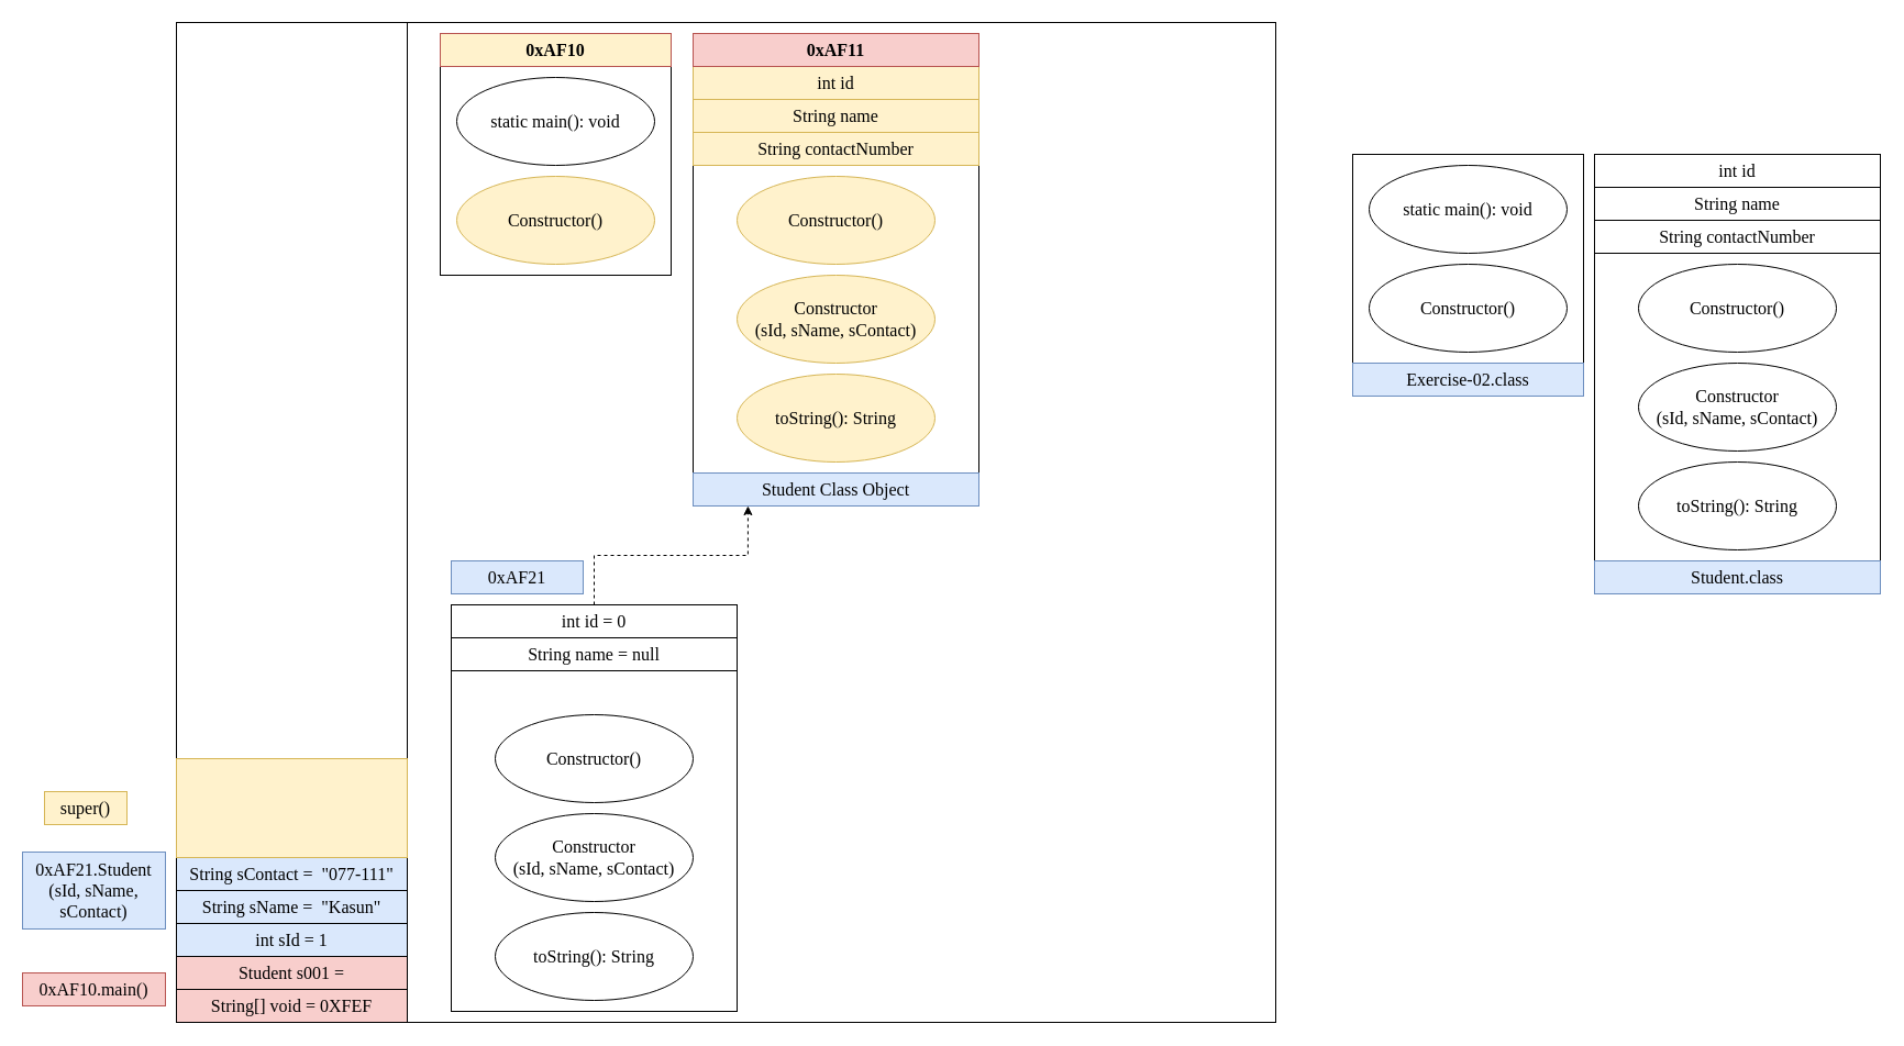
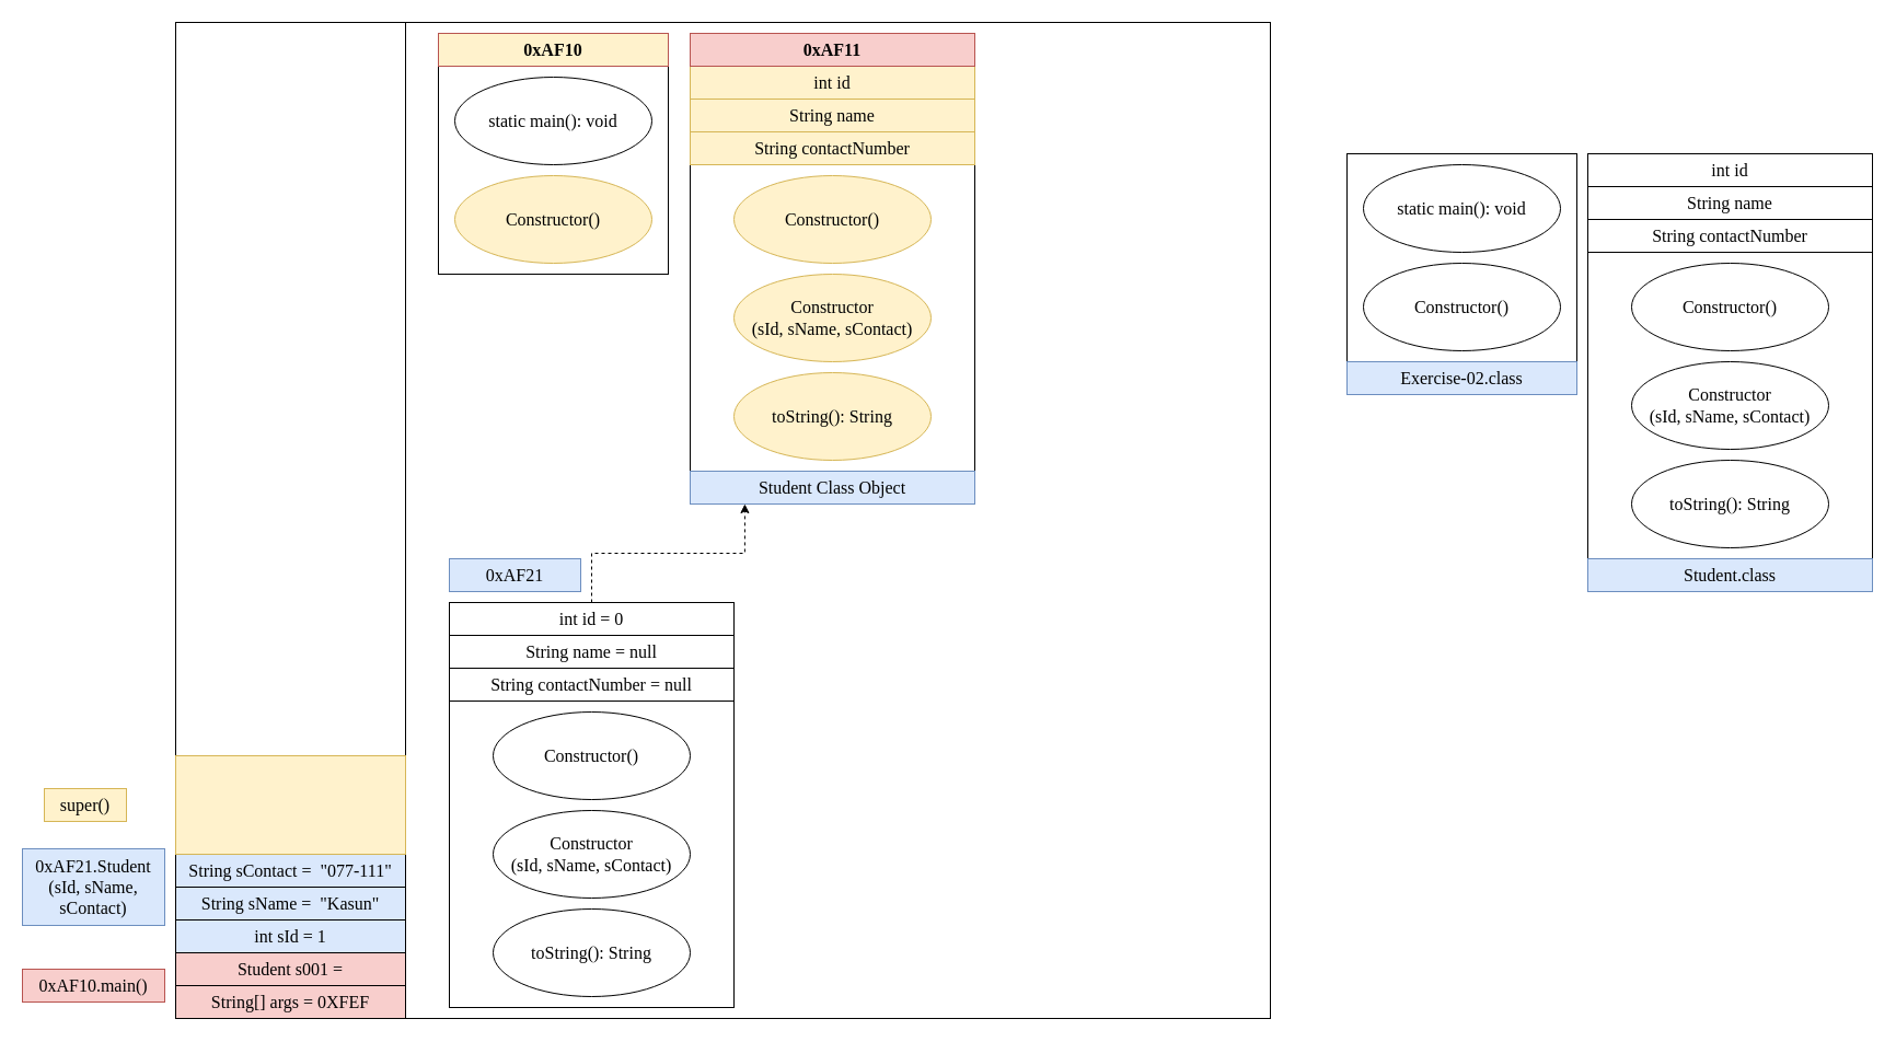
  <mxCell id="0" />
  <mxCell id="1" parent="0" />
  <mxCell id="2" value="" style="group;fontFamily=Ubuntu;fontSource=https%3A%2F%2Ffonts.googleapis.com%2Fcss%3Ffamily%3DUbuntu;fontSize=16;" vertex="1" connectable="0" parent="1"><mxGeometry x="1230" y="140" width="210" height="220" as="geometry" /></mxCell>
  <mxCell id="3" value="" style="rounded=0;whiteSpace=wrap;html=1;fontSize=16;fontFamily=Ubuntu;fontSource=https%3A%2F%2Ffonts.googleapis.com%2Fcss%3Ffamily%3DUbuntu;" vertex="1" parent="2"><mxGeometry width="210" height="190" as="geometry" /></mxCell>
  <mxCell id="4" value="&lt;font style=&quot;font-size: 16px;&quot;&gt;static main(): void&lt;/font&gt;" style="ellipse;whiteSpace=wrap;html=1;fontSize=16;fontFamily=Ubuntu;fontSource=https%3A%2F%2Ffonts.googleapis.com%2Fcss%3Ffamily%3DUbuntu;" vertex="1" parent="2"><mxGeometry x="15" y="10" width="180" height="80" as="geometry" /></mxCell>
  <mxCell id="5" value="&lt;font style=&quot;font-size: 16px;&quot;&gt;Constructor()&lt;/font&gt;" style="ellipse;whiteSpace=wrap;html=1;fontSize=16;fontFamily=Ubuntu;fontSource=https%3A%2F%2Ffonts.googleapis.com%2Fcss%3Ffamily%3DUbuntu;" vertex="1" parent="2"><mxGeometry x="15" y="100" width="180" height="80" as="geometry" /></mxCell>
  <mxCell id="6" value="Exercise-02.class" style="text;html=1;strokeColor=#6c8ebf;fillColor=#dae8fc;align=center;verticalAlign=middle;whiteSpace=wrap;rounded=0;fontSize=16;fontFamily=Ubuntu;fontSource=https%3A%2F%2Ffonts.googleapis.com%2Fcss%3Ffamily%3DUbuntu;" vertex="1" parent="2"><mxGeometry y="190" width="210" height="30" as="geometry" /></mxCell>
  <mxCell id="7" value="" style="rounded=0;whiteSpace=wrap;html=1;fontFamily=Ubuntu;fontSource=https%3A%2F%2Ffonts.googleapis.com%2Fcss%3Ffamily%3DUbuntu;fontSize=16;" vertex="1" parent="1"><mxGeometry x="370" y="20" width="790" height="910" as="geometry" /></mxCell>
  <mxCell id="8" value="" style="rounded=0;whiteSpace=wrap;html=1;fontFamily=Ubuntu;fontSource=https%3A%2F%2Ffonts.googleapis.com%2Fcss%3Ffamily%3DUbuntu;fontSize=16;" vertex="1" parent="1"><mxGeometry x="160" y="20" width="210" height="850" as="geometry" /></mxCell>
  <mxCell id="9" value="" style="group;fontFamily=Ubuntu;fontSource=https%3A%2F%2Ffonts.googleapis.com%2Fcss%3Ffamily%3DUbuntu;fontSize=16;" vertex="1" connectable="0" parent="1"><mxGeometry x="400" y="60" width="210" height="220" as="geometry" /></mxCell>
  <mxCell id="10" value="" style="rounded=0;whiteSpace=wrap;html=1;fontSize=16;fontFamily=Ubuntu;fontSource=https%3A%2F%2Ffonts.googleapis.com%2Fcss%3Ffamily%3DUbuntu;" vertex="1" parent="9"><mxGeometry width="210" height="190" as="geometry" /></mxCell>
  <mxCell id="11" value="&lt;font style=&quot;font-size: 16px;&quot;&gt;static main(): void&lt;/font&gt;" style="ellipse;whiteSpace=wrap;html=1;fontSize=16;fontFamily=Ubuntu;fontSource=https%3A%2F%2Ffonts.googleapis.com%2Fcss%3Ffamily%3DUbuntu;" vertex="1" parent="9"><mxGeometry x="15" y="10" width="180" height="80" as="geometry" /></mxCell>
  <mxCell id="12" value="&lt;font style=&quot;font-size: 16px;&quot;&gt;Constructor()&lt;/font&gt;" style="ellipse;whiteSpace=wrap;html=1;fontSize=16;fontFamily=Ubuntu;fontSource=https%3A%2F%2Ffonts.googleapis.com%2Fcss%3Ffamily%3DUbuntu;fillColor=#fff2cc;strokeColor=#d6b656;" vertex="1" parent="9"><mxGeometry x="15" y="100" width="180" height="80" as="geometry" /></mxCell>
  <mxCell id="13" value="&lt;b&gt;0xAF10&lt;/b&gt;" style="rounded=0;whiteSpace=wrap;html=1;fontFamily=Ubuntu;fontSource=https%3A%2F%2Ffonts.googleapis.com%2Fcss%3Ffamily%3DUbuntu;fontSize=16;fillColor=#fff2cc;strokeColor=#b85450;" vertex="1" parent="1"><mxGeometry x="400" y="30" width="210" height="30" as="geometry" /></mxCell>
  <mxCell id="14" value="" style="rounded=0;whiteSpace=wrap;html=1;fontFamily=Ubuntu;fontSource=https%3A%2F%2Ffonts.googleapis.com%2Fcss%3Ffamily%3DUbuntu;fontSize=16;fillColor=#f8cecc;strokeColor=#b85450;" vertex="1" parent="1"><mxGeometry x="160" y="870" width="210" height="60" as="geometry" /></mxCell>
  <mxCell id="15" value="0xAF10.main()" style="text;html=1;strokeColor=#b85450;fillColor=#f8cecc;align=center;verticalAlign=middle;whiteSpace=wrap;rounded=0;fontSize=16;fontFamily=Ubuntu;" vertex="1" parent="1"><mxGeometry x="20" y="885" width="130" height="30" as="geometry" /></mxCell>
- <mxCell id="16" value="String[] void = 0XFEF" style="text;html=1;strokeColor=default;fillColor=none;align=center;verticalAlign=middle;whiteSpace=wrap;rounded=0;fontSize=16;fontFamily=Ubuntu;" vertex="1" parent="1"><mxGeometry x="160" y="900" width="210" height="30" as="geometry" /></mxCell>
+ <mxCell id="16" value="String[] args = 0XFEF" style="text;html=1;strokeColor=default;fillColor=none;align=center;verticalAlign=middle;whiteSpace=wrap;rounded=0;fontSize=16;fontFamily=Ubuntu;" vertex="1" parent="1"><mxGeometry x="160" y="900" width="210" height="30" as="geometry" /></mxCell>
  <mxCell id="17" value="Student s001 =" style="text;html=1;strokeColor=default;fillColor=none;align=center;verticalAlign=middle;whiteSpace=wrap;rounded=0;fontSize=16;fontFamily=Ubuntu;" vertex="1" parent="1"><mxGeometry x="160" y="870" width="210" height="30" as="geometry" /></mxCell>
  <mxCell id="18" value="" style="group" vertex="1" connectable="0" parent="1"><mxGeometry x="1450" y="140" width="260" height="400" as="geometry" /></mxCell>
  <mxCell id="19" value="" style="rounded=0;whiteSpace=wrap;html=1;fontSize=16;fontFamily=Ubuntu;fontSource=https%3A%2F%2Ffonts.googleapis.com%2Fcss%3Ffamily%3DUbuntu;" vertex="1" parent="18"><mxGeometry width="260" height="370" as="geometry" /></mxCell>
  <mxCell id="20" value="&lt;font style=&quot;font-size: 16px;&quot;&gt;Constructor()&lt;/font&gt;" style="ellipse;whiteSpace=wrap;html=1;fontSize=16;fontFamily=Ubuntu;fontSource=https%3A%2F%2Ffonts.googleapis.com%2Fcss%3Ffamily%3DUbuntu;" vertex="1" parent="18"><mxGeometry x="40" y="100" width="180" height="80" as="geometry" /></mxCell>
  <mxCell id="21" value="Student.class" style="text;html=1;strokeColor=#6c8ebf;fillColor=#dae8fc;align=center;verticalAlign=middle;whiteSpace=wrap;rounded=0;fontSize=16;fontFamily=Ubuntu;fontSource=https%3A%2F%2Ffonts.googleapis.com%2Fcss%3Ffamily%3DUbuntu;" vertex="1" parent="18"><mxGeometry y="370" width="260" height="30" as="geometry" /></mxCell>
  <mxCell id="22" value="int id" style="rounded=0;whiteSpace=wrap;html=1;fontFamily=Ubuntu;fontSource=https%3A%2F%2Ffonts.googleapis.com%2Fcss%3Ffamily%3DUbuntu;fontSize=16;" vertex="1" parent="18"><mxGeometry width="260" height="30" as="geometry" /></mxCell>
  <mxCell id="23" value="String name" style="rounded=0;whiteSpace=wrap;html=1;fontFamily=Ubuntu;fontSource=https%3A%2F%2Ffonts.googleapis.com%2Fcss%3Ffamily%3DUbuntu;fontSize=16;" vertex="1" parent="18"><mxGeometry y="30" width="260" height="30" as="geometry" /></mxCell>
  <mxCell id="24" value="String contactNumber" style="rounded=0;whiteSpace=wrap;html=1;fontFamily=Ubuntu;fontSource=https%3A%2F%2Ffonts.googleapis.com%2Fcss%3Ffamily%3DUbuntu;fontSize=16;" vertex="1" parent="18"><mxGeometry y="60" width="260" height="30" as="geometry" /></mxCell>
  <mxCell id="25" value="&lt;font style=&quot;font-size: 16px;&quot;&gt;Constructor&lt;br&gt;(sId, sName, sContact)&lt;/font&gt;" style="ellipse;whiteSpace=wrap;html=1;fontSize=16;fontFamily=Ubuntu;fontSource=https%3A%2F%2Ffonts.googleapis.com%2Fcss%3Ffamily%3DUbuntu;" vertex="1" parent="18"><mxGeometry x="40" y="190" width="180" height="80" as="geometry" /></mxCell>
  <mxCell id="26" value="toString(): String" style="ellipse;whiteSpace=wrap;html=1;fontSize=16;fontFamily=Ubuntu;fontSource=https%3A%2F%2Ffonts.googleapis.com%2Fcss%3Ffamily%3DUbuntu;" vertex="1" parent="18"><mxGeometry x="40" y="280" width="180" height="80" as="geometry" /></mxCell>
  <mxCell id="27" value="" style="group" vertex="1" connectable="0" parent="1"><mxGeometry x="630" y="60" width="260" height="400" as="geometry" /></mxCell>
  <mxCell id="28" value="" style="rounded=0;whiteSpace=wrap;html=1;fontSize=16;fontFamily=Ubuntu;fontSource=https%3A%2F%2Ffonts.googleapis.com%2Fcss%3Ffamily%3DUbuntu;" vertex="1" parent="27"><mxGeometry width="260" height="370" as="geometry" /></mxCell>
  <mxCell id="29" value="&lt;font style=&quot;font-size: 16px;&quot;&gt;Constructor()&lt;/font&gt;" style="ellipse;whiteSpace=wrap;html=1;fontSize=16;fontFamily=Ubuntu;fontSource=https%3A%2F%2Ffonts.googleapis.com%2Fcss%3Ffamily%3DUbuntu;fillColor=#fff2cc;strokeColor=#d6b656;" vertex="1" parent="27"><mxGeometry x="40" y="100" width="180" height="80" as="geometry" /></mxCell>
  <mxCell id="30" value="Student Class Object" style="text;html=1;strokeColor=#6c8ebf;fillColor=#dae8fc;align=center;verticalAlign=middle;whiteSpace=wrap;rounded=0;fontSize=16;fontFamily=Ubuntu;fontSource=https%3A%2F%2Ffonts.googleapis.com%2Fcss%3Ffamily%3DUbuntu;" vertex="1" parent="27"><mxGeometry y="370" width="260" height="30" as="geometry" /></mxCell>
  <mxCell id="31" value="int id" style="rounded=0;whiteSpace=wrap;html=1;fontFamily=Ubuntu;fontSource=https%3A%2F%2Ffonts.googleapis.com%2Fcss%3Ffamily%3DUbuntu;fontSize=16;fillColor=#fff2cc;strokeColor=#d6b656;" vertex="1" parent="27"><mxGeometry width="260" height="30" as="geometry" /></mxCell>
  <mxCell id="32" value="String name" style="rounded=0;whiteSpace=wrap;html=1;fontFamily=Ubuntu;fontSource=https%3A%2F%2Ffonts.googleapis.com%2Fcss%3Ffamily%3DUbuntu;fontSize=16;fillColor=#fff2cc;strokeColor=#d6b656;" vertex="1" parent="27"><mxGeometry y="30" width="260" height="30" as="geometry" /></mxCell>
  <mxCell id="33" value="String contactNumber" style="rounded=0;whiteSpace=wrap;html=1;fontFamily=Ubuntu;fontSource=https%3A%2F%2Ffonts.googleapis.com%2Fcss%3Ffamily%3DUbuntu;fontSize=16;fillColor=#fff2cc;strokeColor=#d6b656;" vertex="1" parent="27"><mxGeometry y="60" width="260" height="30" as="geometry" /></mxCell>
  <mxCell id="34" value="&lt;font style=&quot;font-size: 16px;&quot;&gt;Constructor&lt;br&gt;(sId, sName, sContact)&lt;/font&gt;" style="ellipse;whiteSpace=wrap;html=1;fontSize=16;fontFamily=Ubuntu;fontSource=https%3A%2F%2Ffonts.googleapis.com%2Fcss%3Ffamily%3DUbuntu;fillColor=#fff2cc;strokeColor=#d6b656;" vertex="1" parent="27"><mxGeometry x="40" y="190" width="180" height="80" as="geometry" /></mxCell>
  <mxCell id="35" value="toString(): String" style="ellipse;whiteSpace=wrap;html=1;fontSize=16;fontFamily=Ubuntu;fontSource=https%3A%2F%2Ffonts.googleapis.com%2Fcss%3Ffamily%3DUbuntu;fillColor=#fff2cc;strokeColor=#d6b656;" vertex="1" parent="27"><mxGeometry x="40" y="280" width="180" height="80" as="geometry" /></mxCell>
  <mxCell id="36" value="&lt;b&gt;0xAF11&lt;/b&gt;" style="rounded=0;whiteSpace=wrap;html=1;fontFamily=Ubuntu;fontSource=https%3A%2F%2Ffonts.googleapis.com%2Fcss%3Ffamily%3DUbuntu;fontSize=16;fillColor=#f8cecc;strokeColor=#b85450;" vertex="1" parent="1"><mxGeometry x="630" y="30" width="260" height="30" as="geometry" /></mxCell>
  <mxCell id="37" value="" style="group" vertex="1" connectable="0" parent="1"><mxGeometry x="410" y="550" width="260" height="370" as="geometry" /></mxCell>
  <mxCell id="38" value="" style="rounded=0;whiteSpace=wrap;html=1;fontSize=16;fontFamily=Ubuntu;fontSource=https%3A%2F%2Ffonts.googleapis.com%2Fcss%3Ffamily%3DUbuntu;" vertex="1" parent="37"><mxGeometry width="260" height="370" as="geometry" /></mxCell>
  <mxCell id="39" value="&lt;font style=&quot;font-size: 16px;&quot;&gt;Constructor()&lt;/font&gt;" style="ellipse;whiteSpace=wrap;html=1;fontSize=16;fontFamily=Ubuntu;fontSource=https%3A%2F%2Ffonts.googleapis.com%2Fcss%3Ffamily%3DUbuntu;" vertex="1" parent="37"><mxGeometry x="40" y="100" width="180" height="80" as="geometry" /></mxCell>
  <mxCell id="40" value="int id = 0" style="rounded=0;whiteSpace=wrap;html=1;fontFamily=Ubuntu;fontSource=https%3A%2F%2Ffonts.googleapis.com%2Fcss%3Ffamily%3DUbuntu;fontSize=16;" vertex="1" parent="37"><mxGeometry width="260" height="30" as="geometry" /></mxCell>
  <mxCell id="41" value="String name = null" style="rounded=0;whiteSpace=wrap;html=1;fontFamily=Ubuntu;fontSource=https%3A%2F%2Ffonts.googleapis.com%2Fcss%3Ffamily%3DUbuntu;fontSize=16;" vertex="1" parent="37"><mxGeometry y="30" width="260" height="30" as="geometry" /></mxCell>
+ <mxCell id="42" value="String contactNumber = null" style="rounded=0;whiteSpace=wrap;html=1;fontFamily=Ubuntu;fontSource=https%3A%2F%2Ffonts.googleapis.com%2Fcss%3Ffamily%3DUbuntu;fontSize=16;" vertex="1" parent="37"><mxGeometry y="60" width="260" height="30" as="geometry" /></mxCell>
  <mxCell id="43" value="&lt;font style=&quot;font-size: 16px;&quot;&gt;Constructor&lt;br&gt;(sId, sName, sContact)&lt;/font&gt;" style="ellipse;whiteSpace=wrap;html=1;fontSize=16;fontFamily=Ubuntu;fontSource=https%3A%2F%2Ffonts.googleapis.com%2Fcss%3Ffamily%3DUbuntu;" vertex="1" parent="37"><mxGeometry x="40" y="190" width="180" height="80" as="geometry" /></mxCell>
  <mxCell id="44" value="toString(): String" style="ellipse;whiteSpace=wrap;html=1;fontSize=16;fontFamily=Ubuntu;fontSource=https%3A%2F%2Ffonts.googleapis.com%2Fcss%3Ffamily%3DUbuntu;" vertex="1" parent="37"><mxGeometry x="40" y="280" width="180" height="80" as="geometry" /></mxCell>
  <mxCell id="45" style="edgeStyle=orthogonalEdgeStyle;rounded=0;orthogonalLoop=1;jettySize=auto;html=1;entryX=0.192;entryY=1;entryDx=0;entryDy=0;entryPerimeter=0;fontFamily=Ubuntu;fontSource=https%3A%2F%2Ffonts.googleapis.com%2Fcss%3Ffamily%3DUbuntu;fontSize=16;dashed=1;" edge="1" parent="1" source="38" target="30"><mxGeometry relative="1" as="geometry" /></mxCell>
  <mxCell id="46" value="0xAF21" style="rounded=0;whiteSpace=wrap;html=1;strokeColor=#6c8ebf;fontFamily=Ubuntu;fontSource=https%3A%2F%2Ffonts.googleapis.com%2Fcss%3Ffamily%3DUbuntu;fontSize=16;fillColor=#dae8fc;" vertex="1" parent="1"><mxGeometry x="410" y="510" width="120" height="30" as="geometry" /></mxCell>
  <mxCell id="47" value="" style="rounded=0;whiteSpace=wrap;html=1;strokeColor=#6c8ebf;fontFamily=Ubuntu;fontSource=https%3A%2F%2Ffonts.googleapis.com%2Fcss%3Ffamily%3DUbuntu;fontSize=16;fillColor=#dae8fc;" vertex="1" parent="1"><mxGeometry x="160" y="780" width="210" height="90" as="geometry" /></mxCell>
  <mxCell id="48" value="0xAF21.Student&lt;br&gt;(sId, sName, sContact)" style="text;html=1;strokeColor=#6c8ebf;fillColor=#dae8fc;align=center;verticalAlign=middle;whiteSpace=wrap;rounded=0;fontSize=16;fontFamily=Ubuntu;" vertex="1" parent="1"><mxGeometry x="20" y="775" width="130" height="70" as="geometry" /></mxCell>
  <mxCell id="49" value="int sId = 1" style="text;html=1;strokeColor=default;fillColor=none;align=center;verticalAlign=middle;whiteSpace=wrap;rounded=0;fontSize=16;fontFamily=Ubuntu;" vertex="1" parent="1"><mxGeometry x="160" y="840" width="210" height="30" as="geometry" /></mxCell>
  <mxCell id="50" value="String sName =&amp;nbsp; &quot;Kasun&quot;" style="text;html=1;strokeColor=default;fillColor=none;align=center;verticalAlign=middle;whiteSpace=wrap;rounded=0;fontSize=16;fontFamily=Ubuntu;" vertex="1" parent="1"><mxGeometry x="160" y="810" width="210" height="30" as="geometry" /></mxCell>
  <mxCell id="51" value="String sContact =&amp;nbsp; &quot;077-111&quot;" style="text;html=1;strokeColor=default;fillColor=none;align=center;verticalAlign=middle;whiteSpace=wrap;rounded=0;fontSize=16;fontFamily=Ubuntu;" vertex="1" parent="1"><mxGeometry x="160" y="780" width="210" height="30" as="geometry" /></mxCell>
  <mxCell id="52" value="" style="rounded=0;whiteSpace=wrap;html=1;strokeColor=#d6b656;fontFamily=Ubuntu;fontSource=https%3A%2F%2Ffonts.googleapis.com%2Fcss%3Ffamily%3DUbuntu;fontSize=16;fillColor=#fff2cc;" vertex="1" parent="1"><mxGeometry x="160" y="690" width="210" height="90" as="geometry" /></mxCell>
  <mxCell id="53" value="super()" style="text;html=1;strokeColor=#d6b656;fillColor=#fff2cc;align=center;verticalAlign=middle;whiteSpace=wrap;rounded=0;fontSize=16;fontFamily=Ubuntu;" vertex="1" parent="1"><mxGeometry x="40" y="720" width="75" height="30" as="geometry" /></mxCell>
